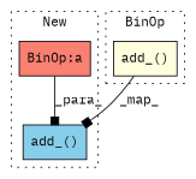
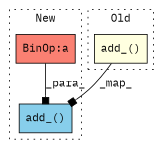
  digraph {
    fontname="IBM Plex Mono"
    node [a=75 shape=box style=filled fontname="IBM Plex Mono"]
    edge [arrowhead=box fontname="IBM Plex Mono"]
    n1 [l="52,23" label="add_()" s="8773,8834" fillcolor=skyblue]
    n2 [a=82 l=3 label="BinOp:a" s=8579 fillcolor=salmon]
    n3 [l="37,23" label="add_()" s="4576,4622" fillcolor=lightyellow]
    subgraph cluster_1 {
      label=New
      style=dotted
      n1
      n2
    }
    subgraph cluster_2 {
-     label=BinOp
+     label=Old
      style=dotted
      n3
    }
    n2 -> n1 [label=_para_]
    n3 -> n1 [label=_map_]
  }
